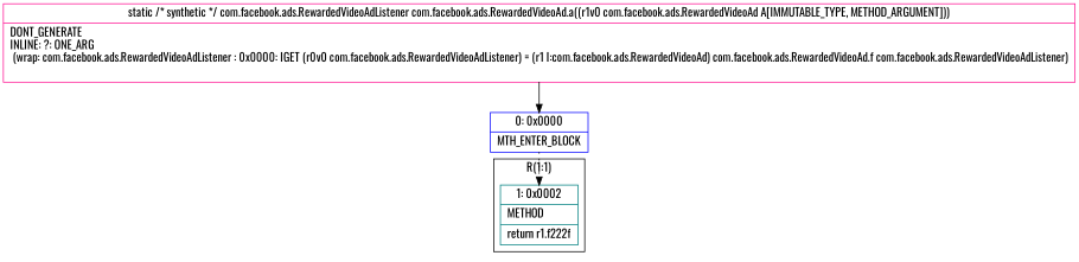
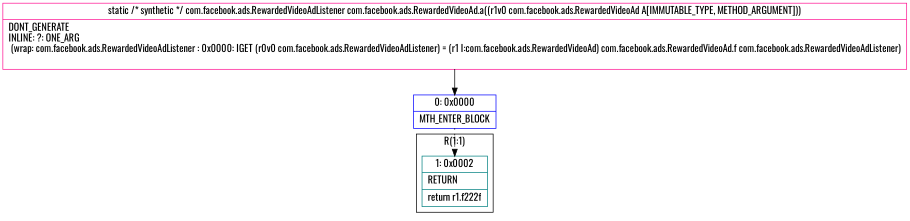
  digraph {
    fontname=Oswald
    node [shape=record fontname=Oswald]
    edge [fontname=Oswald]
-   n1 [color=teal label="{1\:\ 0x0002|METHOD\l|return r1.f222f\l}"]
+   n1 [color=teal label="{1\:\ 0x0002|RETURN\l|return r1.f222f\l}"]
    n2 [color=blue label="{0\:\ 0x0000|MTH_ENTER_BLOCK\l}"]
    n3 [label="{static \/* synthetic *\/ com.facebook.ads.RewardedVideoAdListener com.facebook.ads.RewardedVideoAd.a((r1v0 com.facebook.ads.RewardedVideoAd A[IMMUTABLE_TYPE, METHOD_ARGUMENT]))  | DONT_GENERATE\lINLINE: ?: ONE_ARG  \l  (wrap: com.facebook.ads.RewardedVideoAdListener : 0x0000: IGET  (r0v0 com.facebook.ads.RewardedVideoAdListener) = (r1 I:com.facebook.ads.RewardedVideoAd) com.facebook.ads.RewardedVideoAd.f com.facebook.ads.RewardedVideoAdListener)\l\l}" color=deeppink]
    subgraph cluster_1 {
      label="R(1:1)"
      n1
    }
    n2 -> n1 [style=dotted]
    n3 -> n2 [style=solid]
  }
